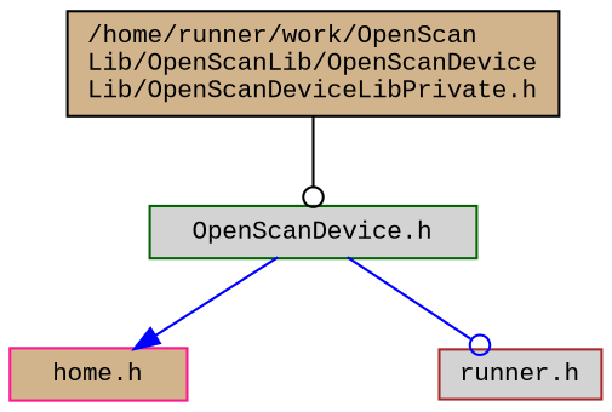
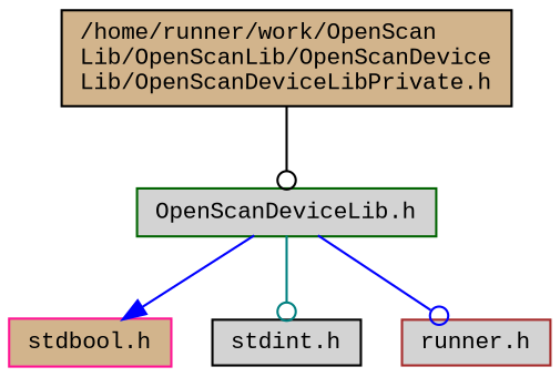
  digraph {
    fontname="Liberation Mono"
    node [color=black fillcolor=lightgrey fontname="Liberation Mono" fontsize=10 shape=record style=filled]
    edge [arrowhead=odot color=blue fontname="Liberation Mono" fontsize=10 labelfontname=Helvetica labelfontsize=10 style=solid]
    n1 [fillcolor=tan fontcolor=black height=0.2 label="/home/runner/work/OpenScan\lLib/OpenScanLib/OpenScanDevice\lLib/OpenScanDeviceLibPrivate.h" width=0.4]
-   n2 [color=darkgreen height=0.2 label="OpenScanDevice.h" width=0.4]
-   n3 [color=deeppink fillcolor=tan height=0.2 label="home.h" width=0.4]
+   n2 [color=darkgreen height=0.2 label="OpenScanDeviceLib.h" width=0.4]
+   n3 [color=deeppink fillcolor=tan height=0.2 label="stdbool.h" width=0.4]
+   n4 [height=0.2 label="stdint.h" width=0.4]
    n5 [color=brown height=0.2 label="runner.h" width=0.4]
    n1 -> n2 [color=black]
    n2 -> n3 [arrowhead=normal]
+   n2 -> n4 [color=teal]
    n2 -> n5
  }
